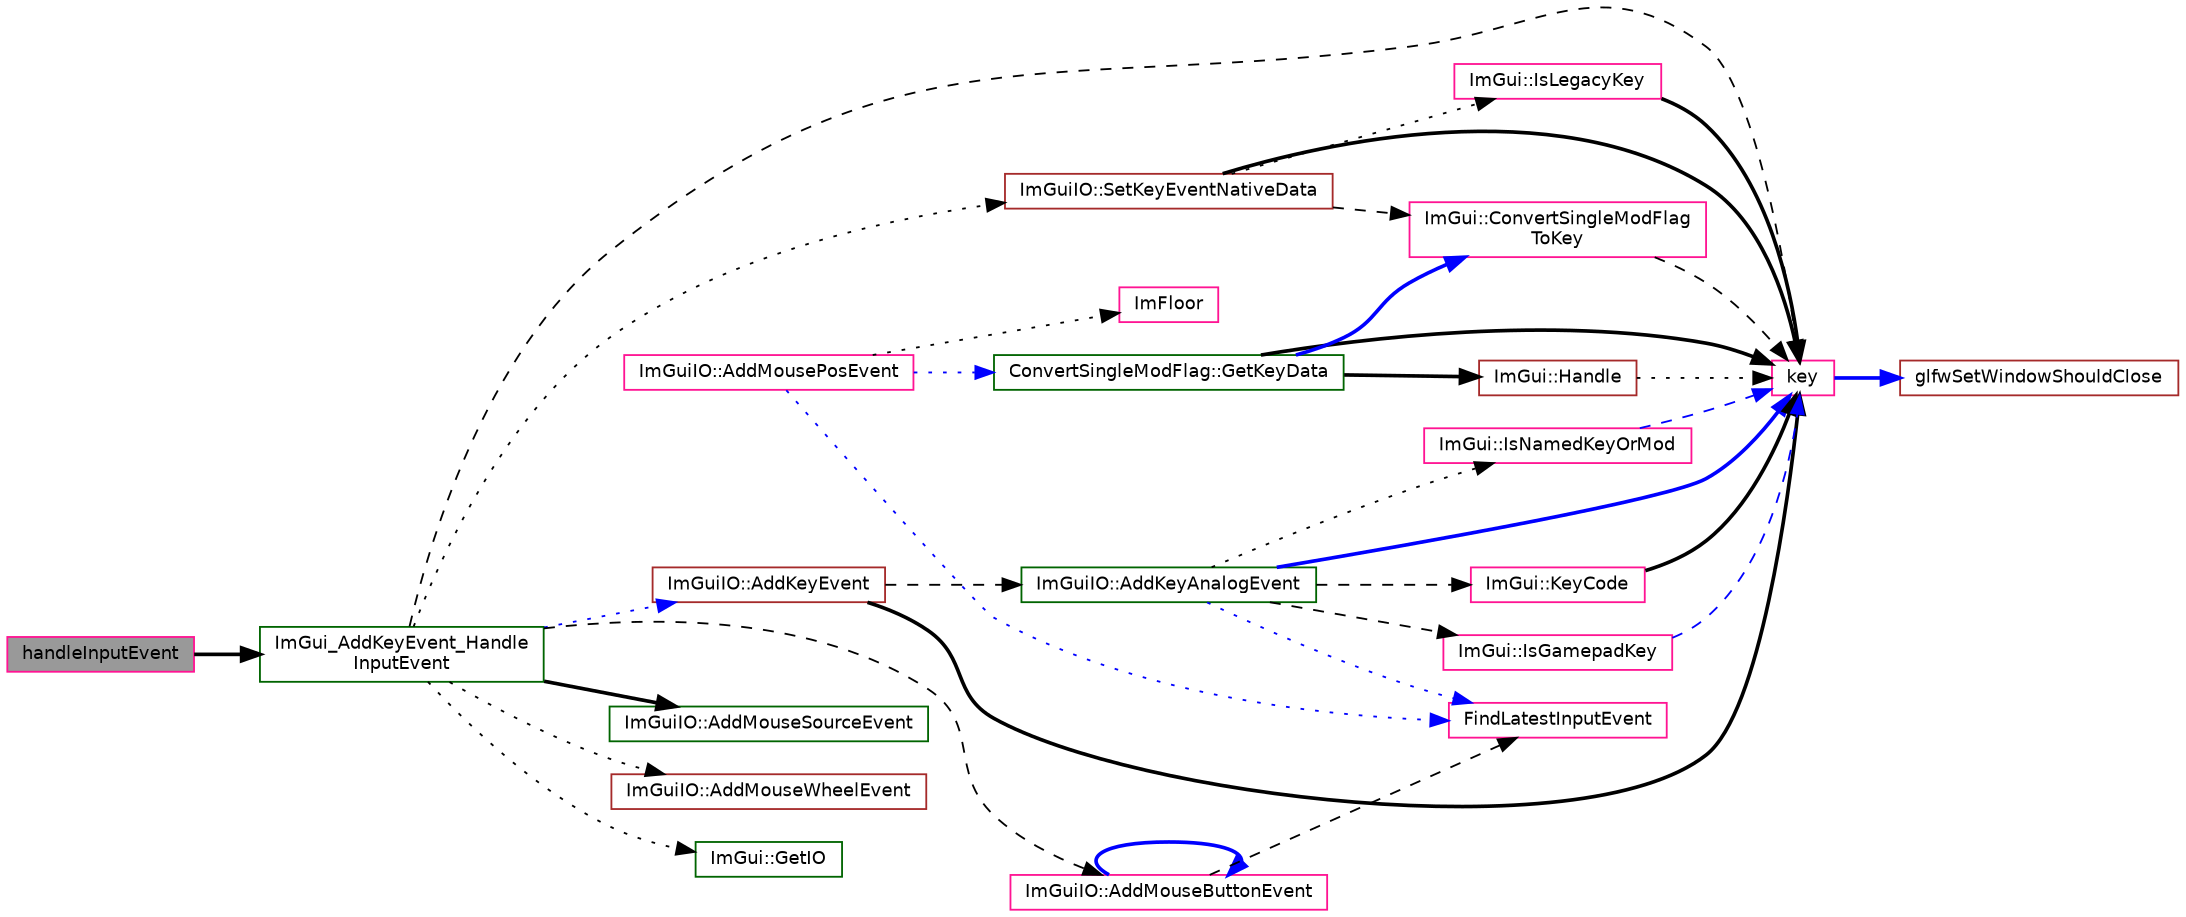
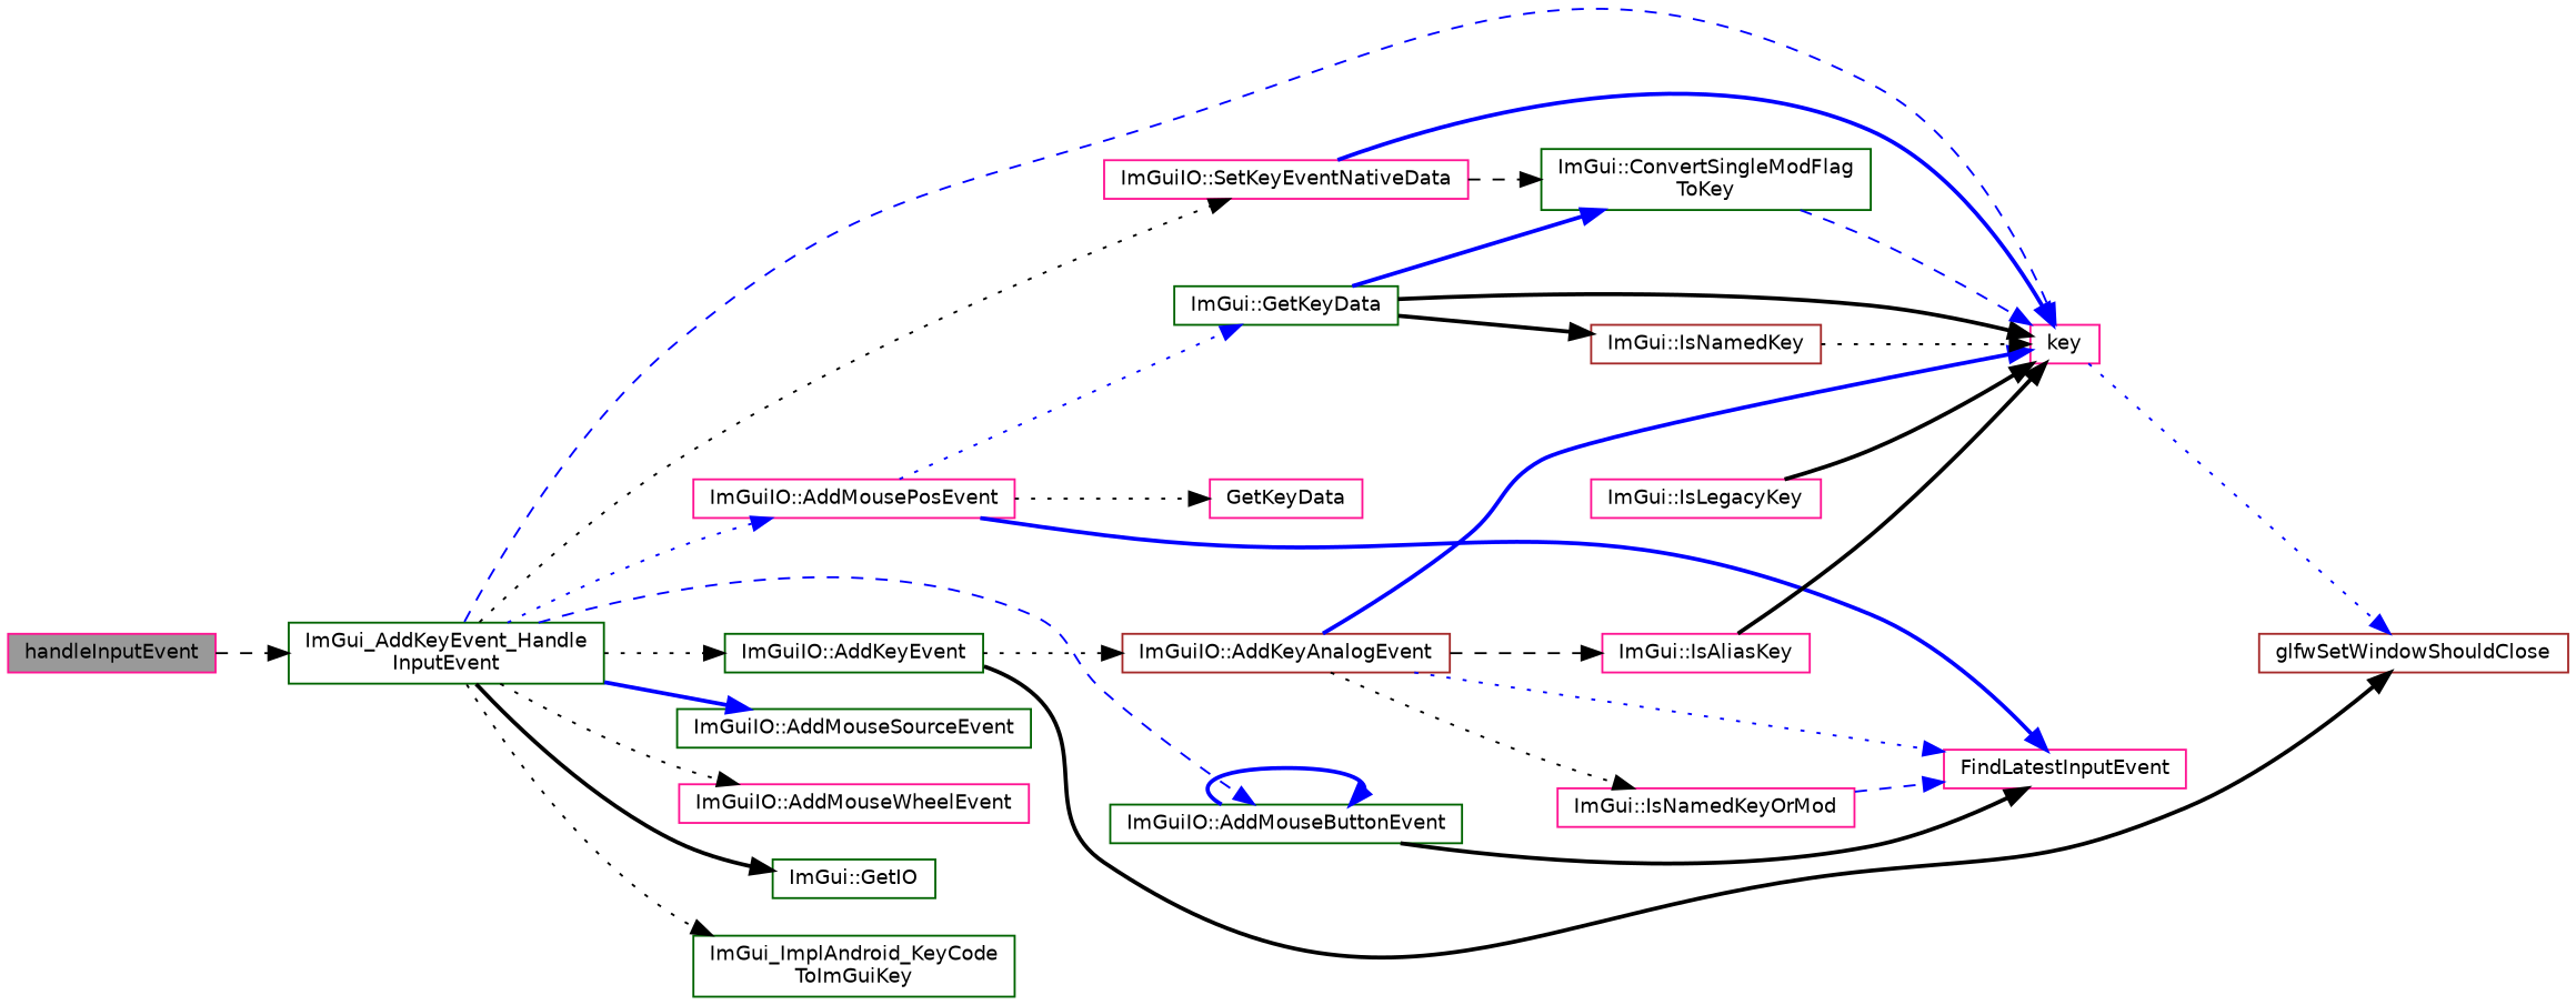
  digraph {
    rankdir=LR
    node [color=deeppink fillcolor=white fontname=Helvetica fontsize=10 shape=box style=filled]
    edge [color=black fontname=Helvetica fontsize=10 labelfontname=Helvetica labelfontsize=10 style=dotted]
    n1 [fillcolor=grey60 fontcolor=black height=0.2 label=handleInputEvent width=0.4]
    n2 [color=darkgreen height=0.2 label="ImGui_AddKeyEvent_Handle\lInputEvent" width=0.4]
-   n3 [color=brown height=0.2 label="ImGuiIO::AddKeyEvent" width=0.4]
+   n3 [color=darkgreen height=0.2 label="ImGuiIO::AddKeyEvent" width=0.4]
    n4 [height=0.2 label=key width=0.4]
-   n5 [height=0.2 label="ImGuiIO::AddMouseButtonEvent" width=0.4]
+   n5 [color=darkgreen height=0.2 label="ImGuiIO::AddMouseButtonEvent" width=0.4]
    n6 [height=0.2 label="ImGuiIO::AddMousePosEvent" width=0.4]
    n7 [color=darkgreen height=0.2 label="ImGuiIO::AddMouseSourceEvent" width=0.4]
-   n8 [color=brown height=0.2 label="ImGuiIO::AddMouseWheelEvent" width=0.4]
+   n8 [height=0.2 label="ImGuiIO::AddMouseWheelEvent" width=0.4]
    n9 [color=darkgreen height=0.2 label="ImGui::GetIO" width=0.4]
-   n11 [color=brown height=0.2 label="ImGuiIO::SetKeyEventNativeData" width=0.4]
-   n12 [color=darkgreen height=0.2 label="ImGuiIO::AddKeyAnalogEvent" width=0.4]
+   n10 [color=darkgreen height=0.2 label="ImGui_ImplAndroid_KeyCode\lToImGuiKey" width=0.4]
+   n11 [height=0.2 label="ImGuiIO::SetKeyEventNativeData" width=0.4]
+   n12 [color=brown height=0.2 label="ImGuiIO::AddKeyAnalogEvent" width=0.4]
    n13 [color=brown height=0.2 label=glfwSetWindowShouldClose width=0.4]
    n14 [height=0.2 label=FindLatestInputEvent width=0.4]
-   n15 [color=darkgreen height=0.2 label="ConvertSingleModFlag::GetKeyData" width=0.4]
-   n16 [height=0.2 label=ImFloor width=0.4]
-   n17 [height=0.2 label="ImGui::ConvertSingleModFlag\lToKey" width=0.4]
+   n15 [color=darkgreen height=0.2 label="ImGui::GetKeyData" width=0.4]
+   n16 [height=0.2 label=GetKeyData width=0.4]
+   n17 [color=darkgreen height=0.2 label="ImGui::ConvertSingleModFlag\lToKey" width=0.4]
    n18 [height=0.2 label="ImGui::IsLegacyKey" width=0.4]
-   n19 [height=0.2 label="ImGui::KeyCode" width=0.4]
-   n20 [height=0.2 label="ImGui::IsGamepadKey" width=0.4]
+   n19 [height=0.2 label="ImGui::IsAliasKey" width=0.4]
    n21 [height=0.2 label="ImGui::IsNamedKeyOrMod" width=0.4]
-   n22 [color=brown height=0.2 label="ImGui::Handle" width=0.4]
-   n1 -> n2 [style=bold]
-   n2 -> n3 [color=blue]
-   n2 -> n4 [style=dashed]
-   n2 -> n5 [style=dashed]
-   n2 -> n7 [style=bold]
+   n22 [color=brown height=0.2 label="ImGui::IsNamedKey" width=0.4]
+   n1 -> n2 [style=dashed]
+   n2 -> n3
+   n2 -> n4 [color=blue style=dashed]
+   n2 -> n5 [color=blue style=dashed]
+   n2 -> n6 [color=blue]
+   n2 -> n7 [color=blue style=bold]
    n2 -> n8
-   n2 -> n9
+   n2 -> n9 [style=bold]
+   n2 -> n10
    n2 -> n11
-   n3 -> n4 [style=bold]
-   n3 -> n12 [style=dashed]
-   n4 -> n13 [color=blue style=bold]
+   n3 -> n13 [style=bold]
+   n3 -> n12
+   n4 -> n13 [color=blue]
    n5 -> n5 [color=blue style=bold]
-   n5 -> n14 [style=dashed]
-   n6 -> n14 [color=blue]
+   n5 -> n14 [style=bold]
+   n6 -> n14 [color=blue style=bold]
    n6 -> n15 [color=blue]
    n6 -> n16
-   n11 -> n4 [style=bold]
+   n11 -> n4 [color=blue style=bold]
    n11 -> n17 [style=dashed]
-   n11 -> n18
    n12 -> n4 [color=blue style=bold]
    n12 -> n14 [color=blue]
    n12 -> n19 [style=dashed]
-   n12 -> n20 [style=dashed]
    n12 -> n21
    n15 -> n4 [style=bold]
    n15 -> n17 [color=blue style=bold]
    n15 -> n22 [style=bold]
-   n17 -> n4 [style=dashed]
+   n17 -> n4 [color=blue style=dashed]
    n18 -> n4 [style=bold]
    n19 -> n4 [style=bold]
-   n20 -> n4 [color=blue style=dashed]
-   n21 -> n4 [color=blue style=dashed]
+   n21 -> n14 [color=blue style=dashed]
    n22 -> n4
  }
